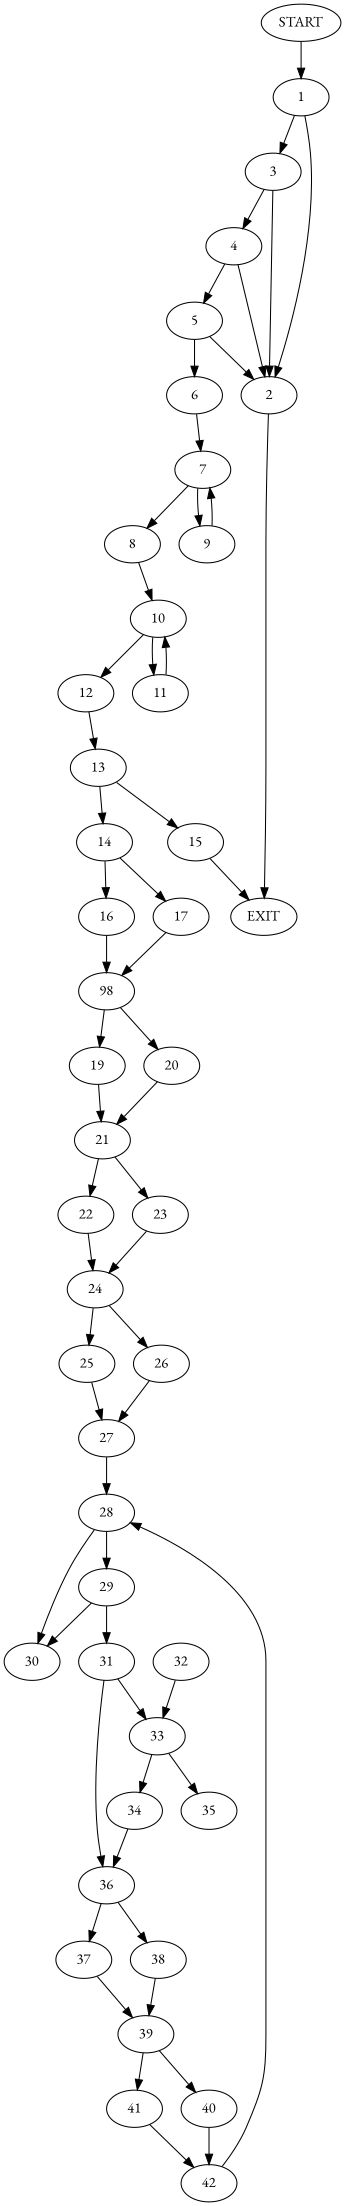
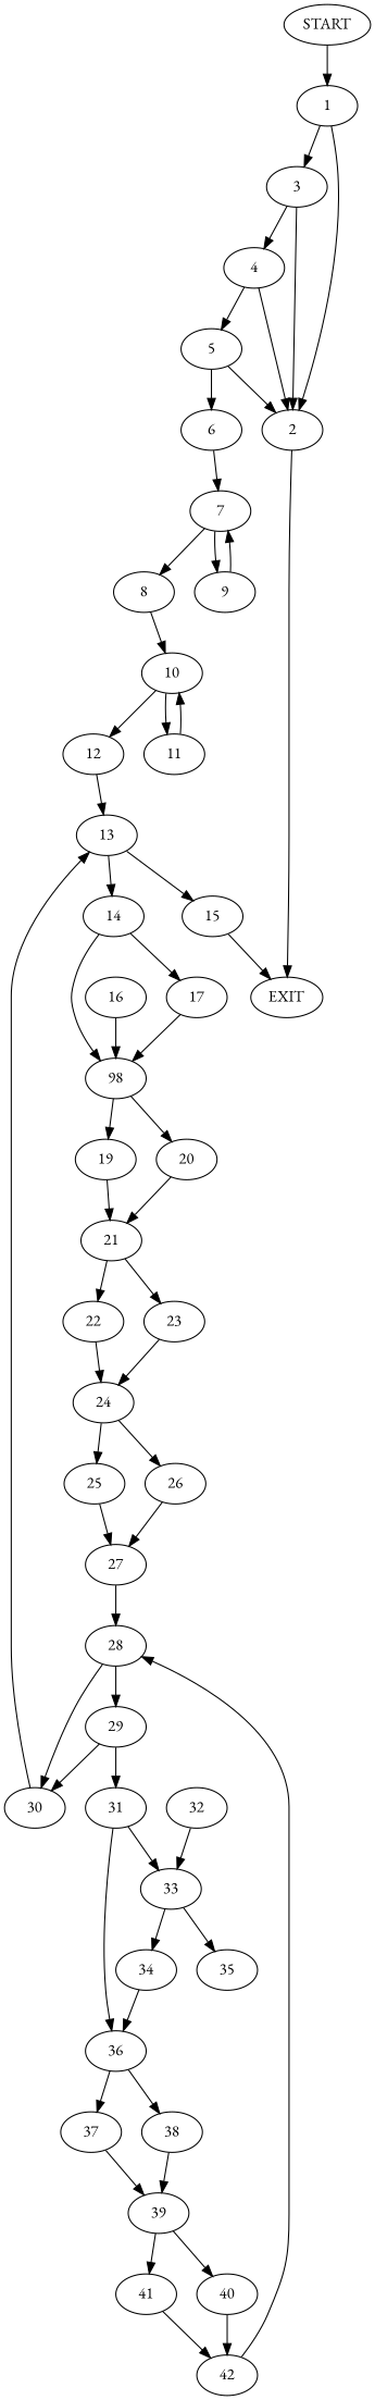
  digraph {
    fontname="EB Garamond"
    node [fontname="EB Garamond"]
    edge [fontname="EB Garamond"]
    n1 [label=START]
    1
    2
    3
    n5 [label=EXIT]
    4
    5
    6
    7
    8
    9
    10
    11
    12
    13
    14
    15
    16
    17
    n20 [label=98]
    19
    20
    21
    22
    23
    24
    25
    26
    27
    28
    29
    30
    31
    33
    36
    32
    34
    35
    37
    38
    39
    40
    41
    42
    n1 -> 1
    1 -> 2
    1 -> 3
    2 -> n5
    3 -> 2
    3 -> 4
    4 -> 2
    4 -> 5
    5 -> 2
    5 -> 6
    6 -> 7
    7 -> 8
    7 -> 9
    8 -> 10
    9 -> 7
    10 -> 11
    10 -> 12
    11 -> 10
    12 -> 13
    13 -> 14
    13 -> 15
-   14 -> 16
+   14 -> n20
    14 -> 17
    15 -> n5
    16 -> n20
    17 -> n20
    n20 -> 19
    n20 -> 20
    19 -> 21
    20 -> 21
    21 -> 22
    21 -> 23
    22 -> 24
    23 -> 24
    24 -> 25
    24 -> 26
    25 -> 27
    26 -> 27
    27 -> 28
    28 -> 29
    28 -> 30
    29 -> 30
    29 -> 31
+   30 -> 13
    31 -> 33
    31 -> 36
    33 -> 34
    33 -> 35
    36 -> 37
    36 -> 38
    32 -> 33
    34 -> 36
    37 -> 39
    38 -> 39
    39 -> 40
    39 -> 41
    40 -> 42
    41 -> 42
    42 -> 28
  }
